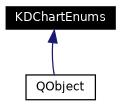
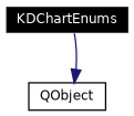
  digraph {
    node [fontname=Helvetica fontsize=10 shape=record]
    n1 [color=white fillcolor=black fontcolor=white height=0.2 label=KDChartEnums style=filled width=0.4]
    n2 [color=black height=0.2 label=QObject width=0.4]
-   n1 -> n2 [color=midnightblue dir=back fontname=Helvetica fontsize=10 labelfontname=Helvetica labelfontsize=10 style=solid]
+   n2 -> n1 [color=midnightblue dir=back fontname=Helvetica fontsize=10 labelfontname=Helvetica labelfontsize=10 style=solid]
  }
